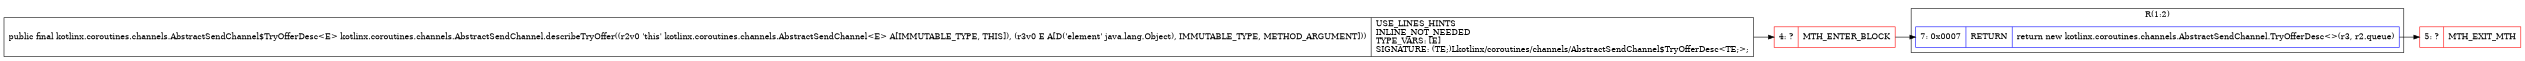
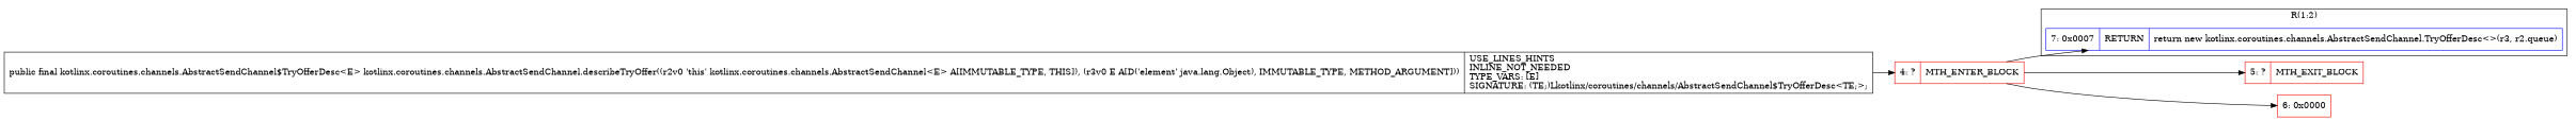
  digraph {
    rankdir=LR
    node [color=red shape=record]
    n1 [color=blue label="{7\:\ 0x0007|RETURN\l|return new kotlinx.coroutines.channels.AbstractSendChannel.TryOfferDesc\<\>(r3, r2.queue)\l}"]
-   n2 [label="{5\:\ ?|MTH_EXIT_MTH\l}"]
+   n2 [label="{5\:\ ?|MTH_EXIT_BLOCK\l}"]
    n3 [label="{4\:\ ?|MTH_ENTER_BLOCK\l}"]
+   n4 [label="{6\:\ 0x0000}"]
    n5 [label="{public final kotlinx.coroutines.channels.AbstractSendChannel$TryOfferDesc\<E\> kotlinx.coroutines.channels.AbstractSendChannel.describeTryOffer((r2v0 'this' kotlinx.coroutines.channels.AbstractSendChannel\<E\> A[IMMUTABLE_TYPE, THIS]), (r3v0 E A[D('element' java.lang.Object), IMMUTABLE_TYPE, METHOD_ARGUMENT]))  | USE_LINES_HINTS\lINLINE_NOT_NEEDED\lTYPE_VARS: [E]\lSIGNATURE: (TE;)Lkotlinx\/coroutines\/channels\/AbstractSendChannel$TryOfferDesc\<TE;\>;\l}" color=""]
    subgraph cluster_1 {
      label="R(1:2)"
      n1
    }
-   n1 -> n2
+   n3 -> n2
    n3 -> n1
+   n3 -> n4
    n5 -> n3
  }
